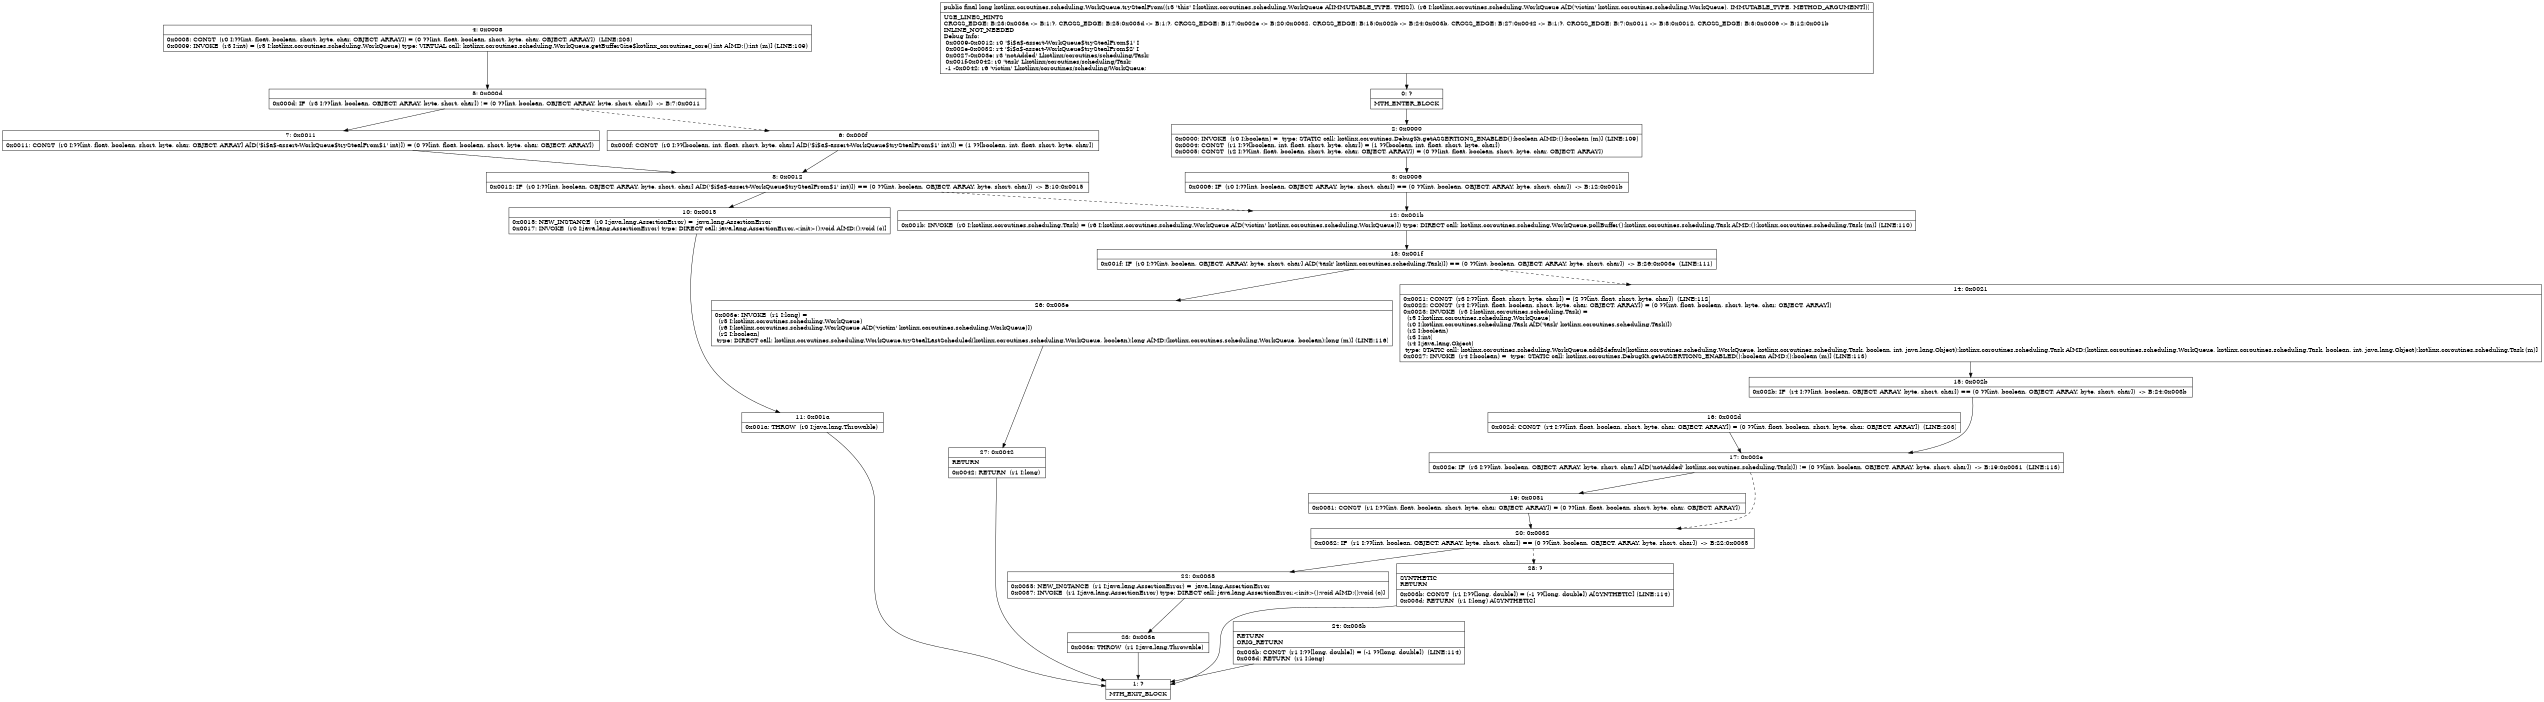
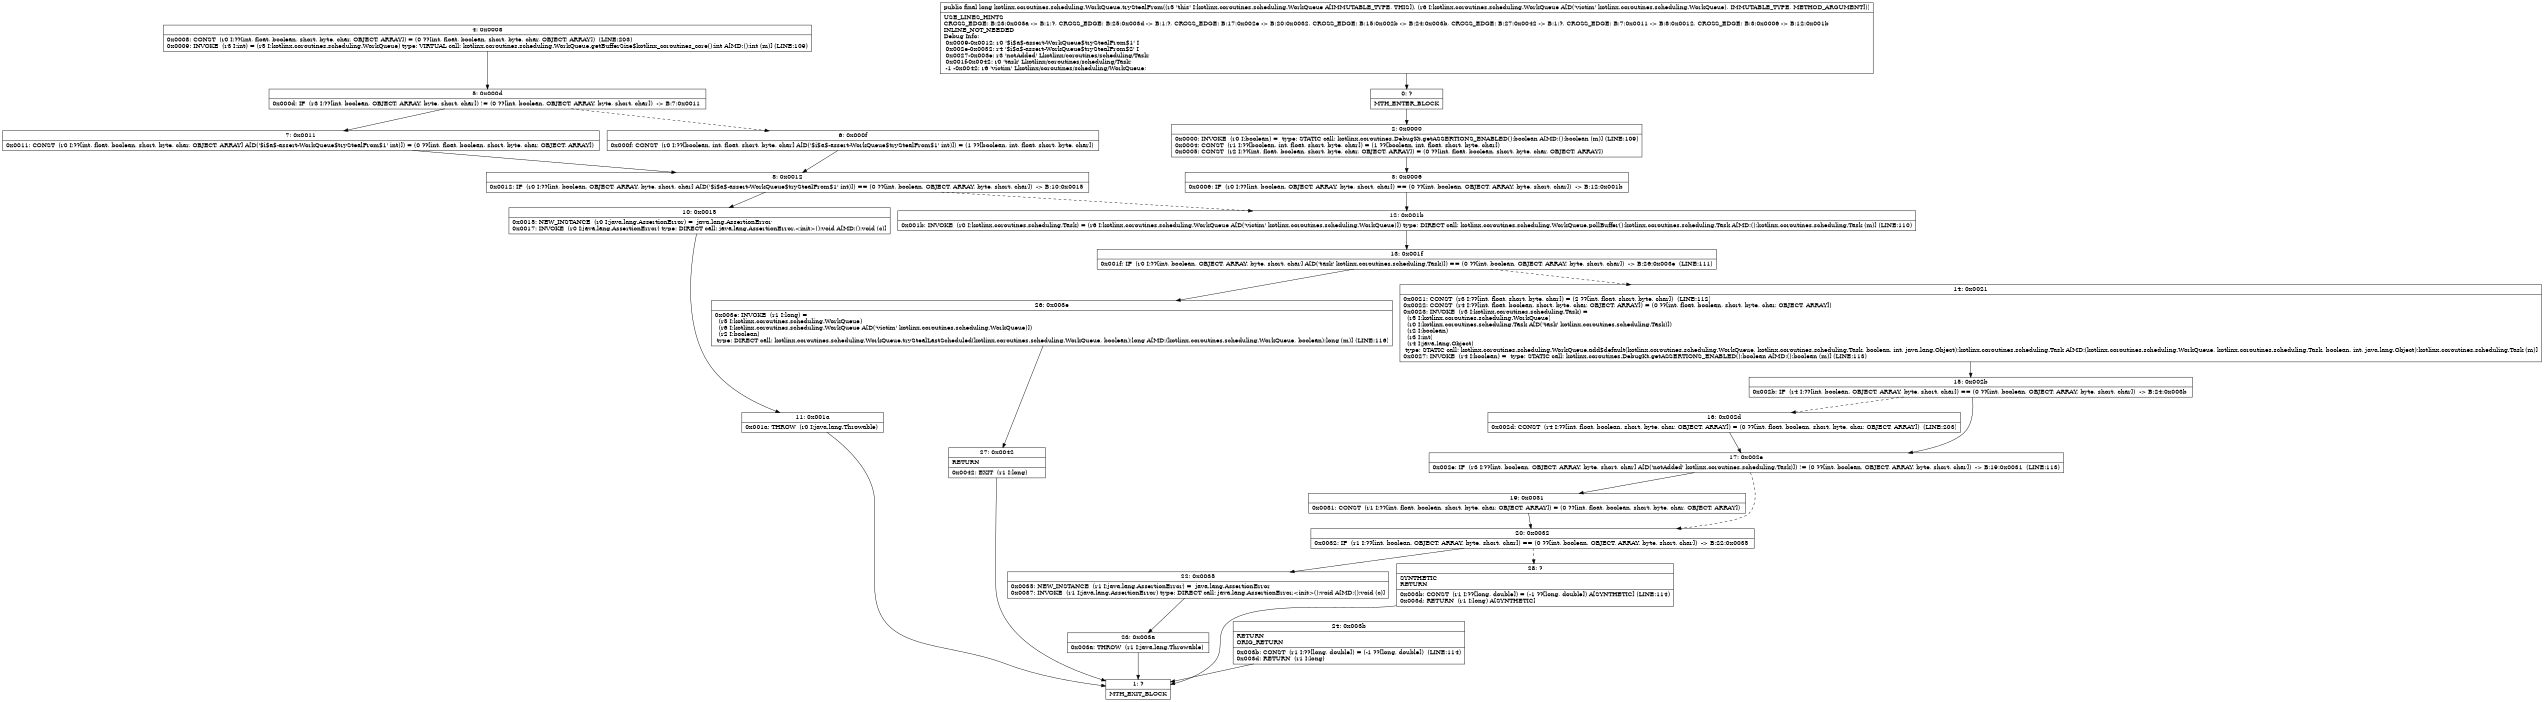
  digraph {
    node [shape=record]
    n1 [label="{0\:\ ?|MTH_ENTER_BLOCK\l}"]
    n2 [label="{2\:\ 0x0000|0x0000: INVOKE  (r0 I:boolean) =  type: STATIC call: kotlinx.coroutines.DebugKt.getASSERTIONS_ENABLED():boolean A[MD:():boolean (m)] (LINE:109)\l0x0004: CONST  (r1 I:??[boolean, int, float, short, byte, char]) = (1 ??[boolean, int, float, short, byte, char]) \l0x0005: CONST  (r2 I:??[int, float, boolean, short, byte, char, OBJECT, ARRAY]) = (0 ??[int, float, boolean, short, byte, char, OBJECT, ARRAY]) \l}"]
    n3 [label="{3\:\ 0x0006|0x0006: IF  (r0 I:??[int, boolean, OBJECT, ARRAY, byte, short, char]) == (0 ??[int, boolean, OBJECT, ARRAY, byte, short, char])  \-\> B:12:0x001b \l}"]
    n4 [label="{12\:\ 0x001b|0x001b: INVOKE  (r0 I:kotlinx.coroutines.scheduling.Task) = (r6 I:kotlinx.coroutines.scheduling.WorkQueue A[D('victim' kotlinx.coroutines.scheduling.WorkQueue)]) type: DIRECT call: kotlinx.coroutines.scheduling.WorkQueue.pollBuffer():kotlinx.coroutines.scheduling.Task A[MD:():kotlinx.coroutines.scheduling.Task (m)] (LINE:110)\l}"]
    n5 [label="{4\:\ 0x0008|0x0008: CONST  (r0 I:??[int, float, boolean, short, byte, char, OBJECT, ARRAY]) = (0 ??[int, float, boolean, short, byte, char, OBJECT, ARRAY])  (LINE:203)\l0x0009: INVOKE  (r3 I:int) = (r5 I:kotlinx.coroutines.scheduling.WorkQueue) type: VIRTUAL call: kotlinx.coroutines.scheduling.WorkQueue.getBufferSize$kotlinx_coroutines_core():int A[MD:():int (m)] (LINE:109)\l}"]
    n6 [label="{5\:\ 0x000d|0x000d: IF  (r3 I:??[int, boolean, OBJECT, ARRAY, byte, short, char]) != (0 ??[int, boolean, OBJECT, ARRAY, byte, short, char])  \-\> B:7:0x0011 \l}"]
    n7 [label="{13\:\ 0x001f|0x001f: IF  (r0 I:??[int, boolean, OBJECT, ARRAY, byte, short, char] A[D('task' kotlinx.coroutines.scheduling.Task)]) == (0 ??[int, boolean, OBJECT, ARRAY, byte, short, char])  \-\> B:26:0x003e  (LINE:111)\l}"]
    n8 [label="{6\:\ 0x000f|0x000f: CONST  (r0 I:??[boolean, int, float, short, byte, char] A[D('$i$a$\-assert\-WorkQueue$tryStealFrom$1' int)]) = (1 ??[boolean, int, float, short, byte, char]) \l}"]
    n9 [label="{7\:\ 0x0011|0x0011: CONST  (r0 I:??[int, float, boolean, short, byte, char, OBJECT, ARRAY] A[D('$i$a$\-assert\-WorkQueue$tryStealFrom$1' int)]) = (0 ??[int, float, boolean, short, byte, char, OBJECT, ARRAY]) \l}"]
    n10 [label="{8\:\ 0x0012|0x0012: IF  (r0 I:??[int, boolean, OBJECT, ARRAY, byte, short, char] A[D('$i$a$\-assert\-WorkQueue$tryStealFrom$1' int)]) == (0 ??[int, boolean, OBJECT, ARRAY, byte, short, char])  \-\> B:10:0x0015 \l}"]
    n11 [label="{10\:\ 0x0015|0x0015: NEW_INSTANCE  (r0 I:java.lang.AssertionError) =  java.lang.AssertionError \l0x0017: INVOKE  (r0 I:java.lang.AssertionError) type: DIRECT call: java.lang.AssertionError.\<init\>():void A[MD:():void (c)]\l}"]
    n12 [label="{11\:\ 0x001a|0x001a: THROW  (r0 I:java.lang.Throwable) \l}"]
    n13 [label="{1\:\ ?|MTH_EXIT_BLOCK\l}"]
    n14 [label="{14\:\ 0x0021|0x0021: CONST  (r3 I:??[int, float, short, byte, char]) = (2 ??[int, float, short, byte, char])  (LINE:112)\l0x0022: CONST  (r4 I:??[int, float, boolean, short, byte, char, OBJECT, ARRAY]) = (0 ??[int, float, boolean, short, byte, char, OBJECT, ARRAY]) \l0x0023: INVOKE  (r3 I:kotlinx.coroutines.scheduling.Task) = \l  (r5 I:kotlinx.coroutines.scheduling.WorkQueue)\l  (r0 I:kotlinx.coroutines.scheduling.Task A[D('task' kotlinx.coroutines.scheduling.Task)])\l  (r2 I:boolean)\l  (r3 I:int)\l  (r4 I:java.lang.Object)\l type: STATIC call: kotlinx.coroutines.scheduling.WorkQueue.add$default(kotlinx.coroutines.scheduling.WorkQueue, kotlinx.coroutines.scheduling.Task, boolean, int, java.lang.Object):kotlinx.coroutines.scheduling.Task A[MD:(kotlinx.coroutines.scheduling.WorkQueue, kotlinx.coroutines.scheduling.Task, boolean, int, java.lang.Object):kotlinx.coroutines.scheduling.Task (m)]\l0x0027: INVOKE  (r4 I:boolean) =  type: STATIC call: kotlinx.coroutines.DebugKt.getASSERTIONS_ENABLED():boolean A[MD:():boolean (m)] (LINE:113)\l}"]
    n15 [label="{26\:\ 0x003e|0x003e: INVOKE  (r1 I:long) = \l  (r5 I:kotlinx.coroutines.scheduling.WorkQueue)\l  (r6 I:kotlinx.coroutines.scheduling.WorkQueue A[D('victim' kotlinx.coroutines.scheduling.WorkQueue)])\l  (r2 I:boolean)\l type: DIRECT call: kotlinx.coroutines.scheduling.WorkQueue.tryStealLastScheduled(kotlinx.coroutines.scheduling.WorkQueue, boolean):long A[MD:(kotlinx.coroutines.scheduling.WorkQueue, boolean):long (m)] (LINE:116)\l}"]
    n16 [label="{15\:\ 0x002b|0x002b: IF  (r4 I:??[int, boolean, OBJECT, ARRAY, byte, short, char]) == (0 ??[int, boolean, OBJECT, ARRAY, byte, short, char])  \-\> B:24:0x003b \l}"]
-   n17 [label="{27\:\ 0x0042|RETURN\l|0x0042: RETURN  (r1 I:long) \l}"]
+   n17 [label="{27\:\ 0x0042|RETURN\l|0x0042: EXIT  (r1 I:long) \l}"]
    n18 [label="{16\:\ 0x002d|0x002d: CONST  (r4 I:??[int, float, boolean, short, byte, char, OBJECT, ARRAY]) = (0 ??[int, float, boolean, short, byte, char, OBJECT, ARRAY])  (LINE:203)\l}"]
    n19 [label="{17\:\ 0x002e|0x002e: IF  (r3 I:??[int, boolean, OBJECT, ARRAY, byte, short, char] A[D('notAdded' kotlinx.coroutines.scheduling.Task)]) != (0 ??[int, boolean, OBJECT, ARRAY, byte, short, char])  \-\> B:19:0x0031  (LINE:113)\l}"]
    n20 [label="{24\:\ 0x003b|RETURN\lORIG_RETURN\l|0x003b: CONST  (r1 I:??[long, double]) = (\-1 ??[long, double])  (LINE:114)\l0x003d: RETURN  (r1 I:long) \l}"]
    n21 [label="{19\:\ 0x0031|0x0031: CONST  (r1 I:??[int, float, boolean, short, byte, char, OBJECT, ARRAY]) = (0 ??[int, float, boolean, short, byte, char, OBJECT, ARRAY]) \l}"]
    n22 [label="{20\:\ 0x0032|0x0032: IF  (r1 I:??[int, boolean, OBJECT, ARRAY, byte, short, char]) == (0 ??[int, boolean, OBJECT, ARRAY, byte, short, char])  \-\> B:22:0x0035 \l}"]
    n23 [label="{22\:\ 0x0035|0x0035: NEW_INSTANCE  (r1 I:java.lang.AssertionError) =  java.lang.AssertionError \l0x0037: INVOKE  (r1 I:java.lang.AssertionError) type: DIRECT call: java.lang.AssertionError.\<init\>():void A[MD:():void (c)]\l}"]
    n24 [label="{28\:\ ?|SYNTHETIC\lRETURN\l|0x003b: CONST  (r1 I:??[long, double]) = (\-1 ??[long, double]) A[SYNTHETIC] (LINE:114)\l0x003d: RETURN  (r1 I:long) A[SYNTHETIC]\l}"]
    n25 [label="{23\:\ 0x003a|0x003a: THROW  (r1 I:java.lang.Throwable) \l}"]
    n26 [label="{public final long kotlinx.coroutines.scheduling.WorkQueue.tryStealFrom((r5 'this' I:kotlinx.coroutines.scheduling.WorkQueue A[IMMUTABLE_TYPE, THIS]), (r6 I:kotlinx.coroutines.scheduling.WorkQueue A[D('victim' kotlinx.coroutines.scheduling.WorkQueue), IMMUTABLE_TYPE, METHOD_ARGUMENT]))  | USE_LINES_HINTS\lCROSS_EDGE: B:23:0x003a \-\> B:1:?, CROSS_EDGE: B:25:0x003d \-\> B:1:?, CROSS_EDGE: B:17:0x002e \-\> B:20:0x0032, CROSS_EDGE: B:15:0x002b \-\> B:24:0x003b, CROSS_EDGE: B:27:0x0042 \-\> B:1:?, CROSS_EDGE: B:7:0x0011 \-\> B:8:0x0012, CROSS_EDGE: B:3:0x0006 \-\> B:12:0x001b\lINLINE_NOT_NEEDED\lDebug Info:\l  0x0009\-0x0012: r0 '$i$a$\-assert\-WorkQueue$tryStealFrom$1' I\l  0x002e\-0x0032: r4 '$i$a$\-assert\-WorkQueue$tryStealFrom$2' I\l  0x0027\-0x003e: r3 'notAdded' Lkotlinx\/coroutines\/scheduling\/Task;\l  0x001f\-0x0042: r0 'task' Lkotlinx\/coroutines\/scheduling\/Task;\l  \-1 \-0x0042: r6 'victim' Lkotlinx\/coroutines\/scheduling\/WorkQueue;\l}"]
    n1 -> n2
    n2 -> n3
    n3 -> n4
    n4 -> n7
    n5 -> n6
    n6 -> n8 [style=dashed]
    n6 -> n9
    n7 -> n14 [style=dashed]
    n7 -> n15
    n8 -> n10
    n9 -> n10
    n10 -> n4 [style=dashed]
    n10 -> n11
    n11 -> n12
    n12 -> n13
    n14 -> n16
    n15 -> n17
+   n16 -> n18 [style=dashed]
    n16 -> n19
    n17 -> n13
    n18 -> n19
    n19 -> n21
    n19 -> n22 [style=dashed]
    n20 -> n13
    n21 -> n22
    n22 -> n23
    n22 -> n24 [style=dashed]
    n23 -> n25
    n24 -> n13
    n25 -> n13
    n26 -> n1
  }
